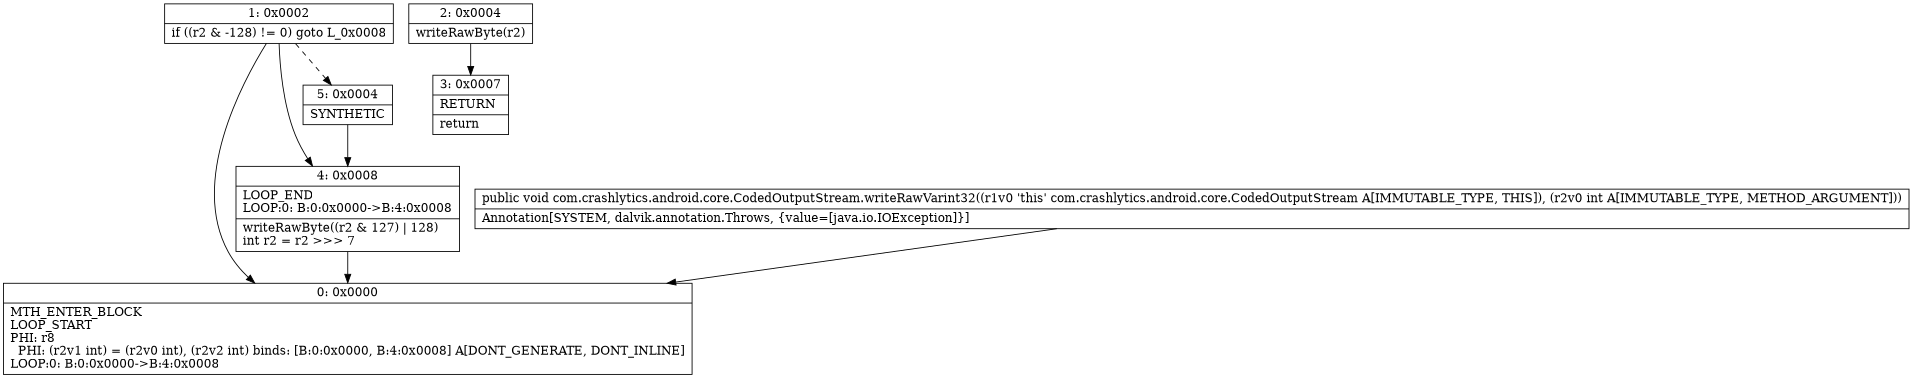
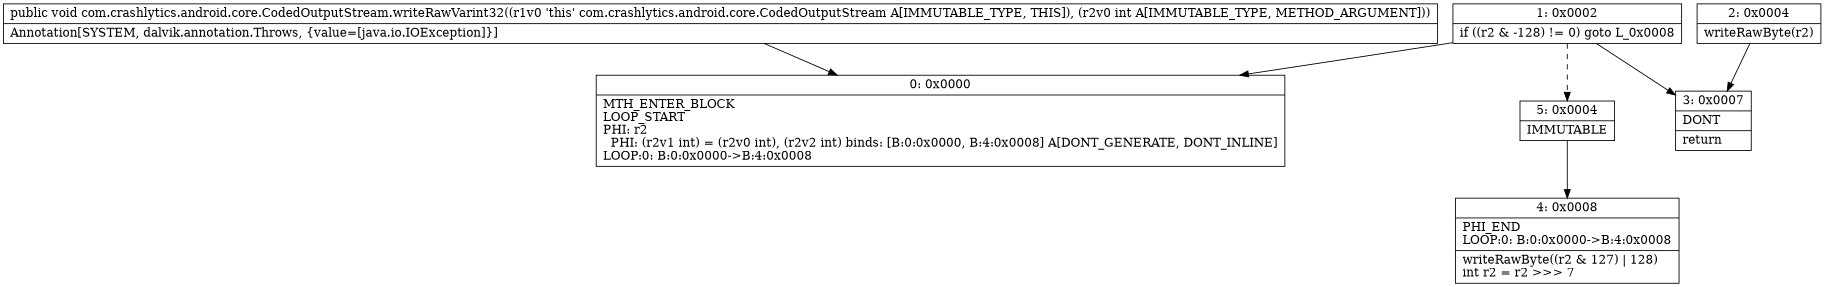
  digraph {
    node [shape=record]
-   n1 [label="{0\:\ 0x0000|MTH_ENTER_BLOCK\lLOOP_START\lPHI: r8 \l  PHI: (r2v1 int) = (r2v0 int), (r2v2 int) binds: [B:0:0x0000, B:4:0x0008] A[DONT_GENERATE, DONT_INLINE]\lLOOP:0: B:0:0x0000\-\>B:4:0x0008\l}"]
+   n1 [label="{0\:\ 0x0000|MTH_ENTER_BLOCK\lLOOP_START\lPHI: r2 \l  PHI: (r2v1 int) = (r2v0 int), (r2v2 int) binds: [B:0:0x0000, B:4:0x0008] A[DONT_GENERATE, DONT_INLINE]\lLOOP:0: B:0:0x0000\-\>B:4:0x0008\l}"]
    n2 [label="{1\:\ 0x0002|if ((r2 & \-128) != 0) goto L_0x0008\l}"]
-   n3 [label="{4\:\ 0x0008|LOOP_END\lLOOP:0: B:0:0x0000\-\>B:4:0x0008\l|writeRawByte((r2 & 127) \| 128)\lint r2 = r2 \>\>\> 7\l}"]
-   n4 [label="{5\:\ 0x0004|SYNTHETIC\l}"]
+   n3 [label="{4\:\ 0x0008|PHI_END\lLOOP:0: B:0:0x0000\-\>B:4:0x0008\l|writeRawByte((r2 & 127) \| 128)\lint r2 = r2 \>\>\> 7\l}"]
+   n4 [label="{5\:\ 0x0004|IMMUTABLE\l}"]
    n5 [label="{2\:\ 0x0004|writeRawByte(r2)\l}"]
-   n6 [label="{3\:\ 0x0007|RETURN\l|return\l}"]
+   n6 [label="{3\:\ 0x0007|DONT\l|return\l}"]
    n7 [label="{public void com.crashlytics.android.core.CodedOutputStream.writeRawVarint32((r1v0 'this' com.crashlytics.android.core.CodedOutputStream A[IMMUTABLE_TYPE, THIS]), (r2v0 int A[IMMUTABLE_TYPE, METHOD_ARGUMENT]))  | Annotation[SYSTEM, dalvik.annotation.Throws, \{value=[java.io.IOException]\}]\l}"]
    n2 -> n1
-   n2 -> n3
+   n2 -> n6
    n2 -> n4 [style=dashed]
-   n3 -> n1
    n4 -> n3
    n5 -> n6
    n7 -> n1
  }
